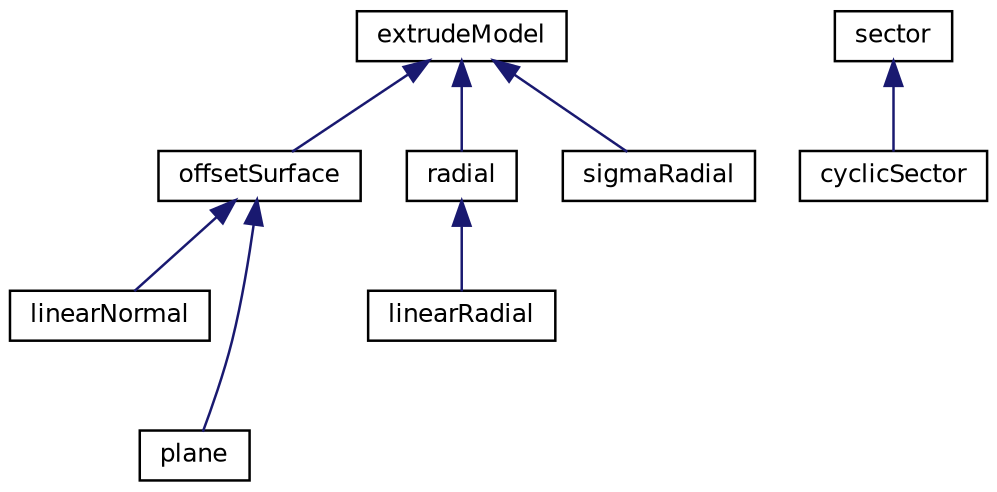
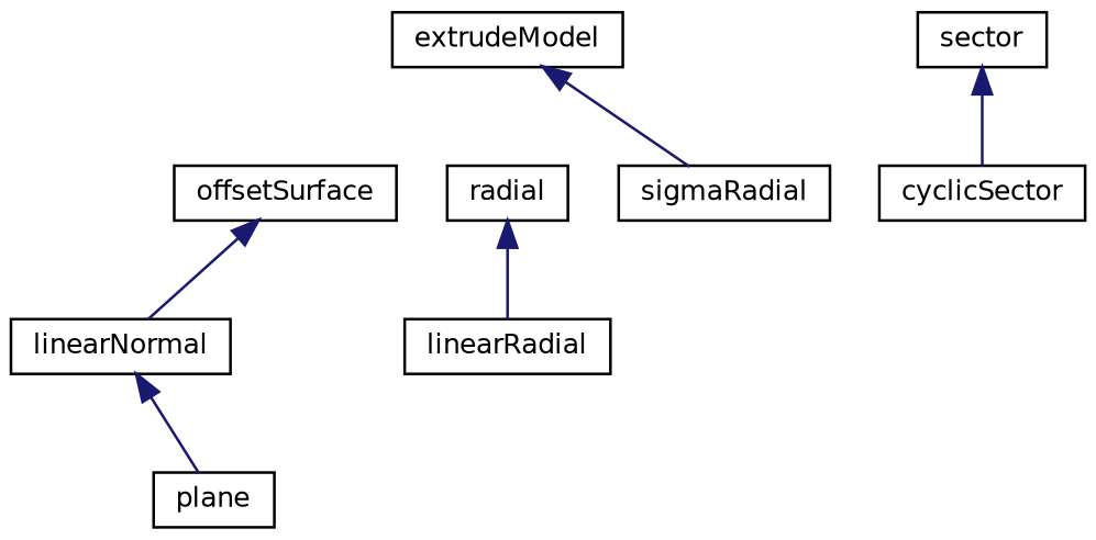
  digraph {
    fontname="DejaVu Sans"
    rankdir=TB
    node [color=black fontname="DejaVu Sans" fontsize=10 shape=record]
    edge [color=midnightblue dir=back fontname="DejaVu Sans" fontsize=10 labelfontname=Helvetica labelfontsize=10 style=solid]
    n1 [height=0.2 label=extrudeModel width=0.4]
    n2 [height=0.2 label=offsetSurface width=0.4]
    n3 [height=0.2 label=radial width=0.4]
    n4 [height=0.2 label=sigmaRadial width=0.4]
    n5 [height=0.2 label=linearNormal width=0.4]
    n6 [height=0.2 label=plane width=0.4]
    n7 [height=0.2 label=linearRadial width=0.4]
    n8 [height=0.2 label=sector width=0.4]
    n9 [height=0.2 label=cyclicSector width=0.4]
-   n1 -> n2
-   n1 -> n3
    n1 -> n4
    n2 -> n5
    n3 -> n7
-   n2 -> n6
+   n5 -> n6
    n8 -> n9
  }
